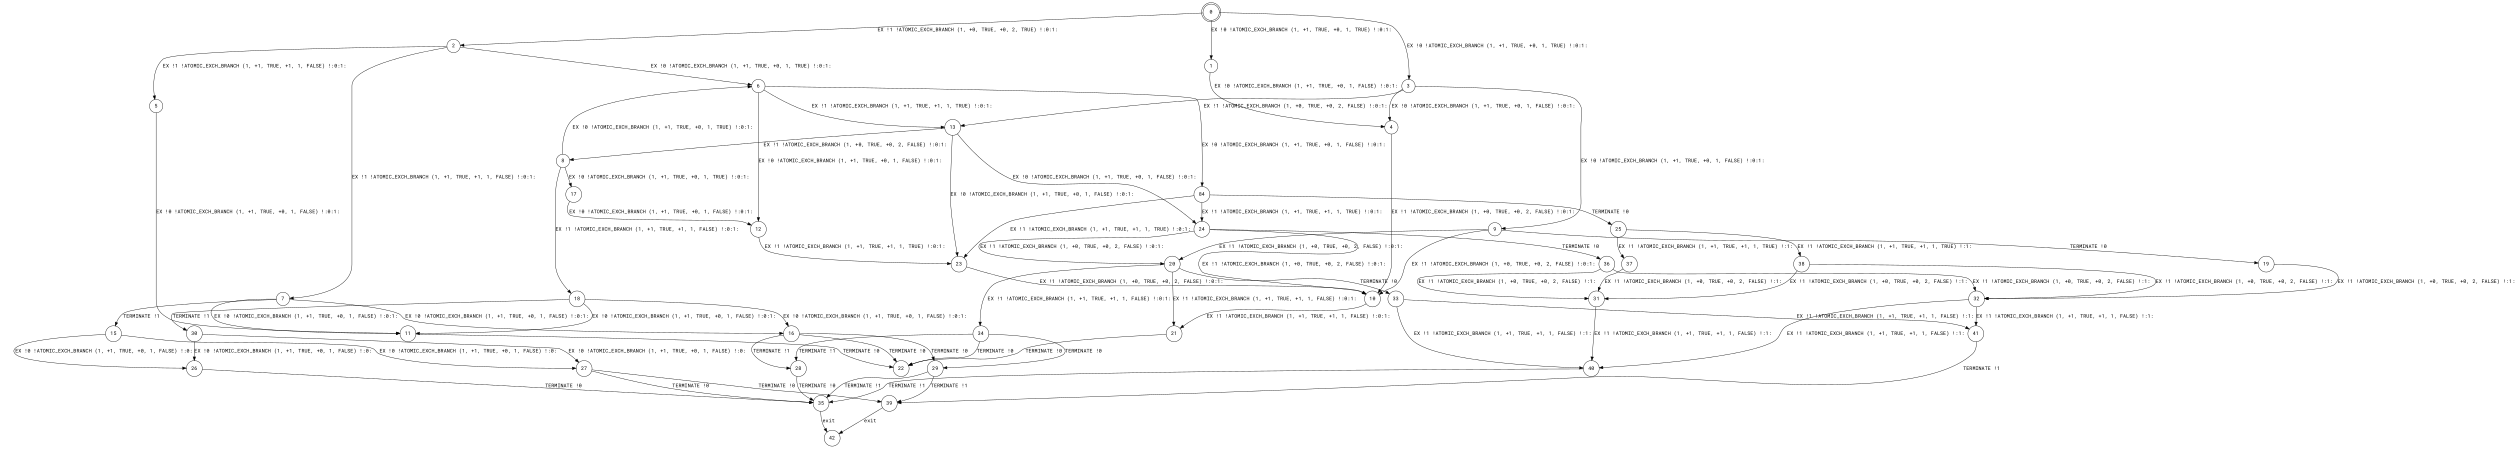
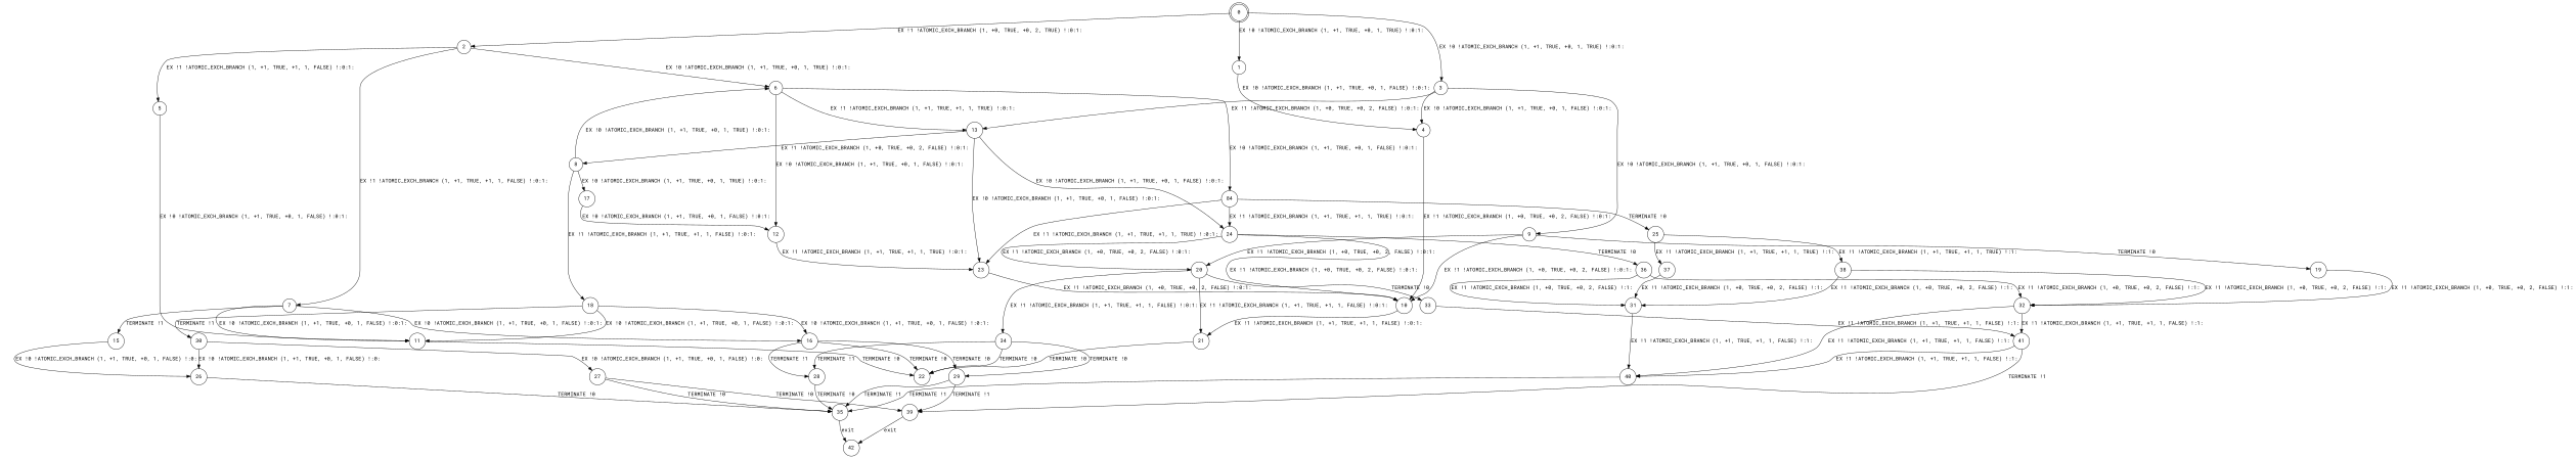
  digraph {
    fontname="Roboto Mono"
    node [fontname="Roboto Mono" shape=circle]
    edge [fontname="Roboto Mono"]
    0 [peripheries=2]
    1
    2
    3
    4
    5
    6
    7
    9
    13
    10
    11
    12
    n14 [label=84]
    15
    16
    8
    17
    18
    19
    20
    21
    22
    23
    24
    25
    26
    27
    28
    29
    30
    32
    33
    34
    36
    37
    38
    35
    39
    31
    40
    41
    42
    0 -> 1 [label="EX !0 !ATOMIC_EXCH_BRANCH (1, +1, TRUE, +0, 1, TRUE) !:0:1:"]
    0 -> 2 [label="EX !1 !ATOMIC_EXCH_BRANCH (1, +0, TRUE, +0, 2, TRUE) !:0:1:"]
    0 -> 3 [label="EX !0 !ATOMIC_EXCH_BRANCH (1, +1, TRUE, +0, 1, TRUE) !:0:1:"]
    1 -> 4 [label="EX !0 !ATOMIC_EXCH_BRANCH (1, +1, TRUE, +0, 1, FALSE) !:0:1:"]
    2 -> 5 [label="EX !1 !ATOMIC_EXCH_BRANCH (1, +1, TRUE, +1, 1, FALSE) !:0:1:"]
    2 -> 6 [label="EX !0 !ATOMIC_EXCH_BRANCH (1, +1, TRUE, +0, 1, TRUE) !:0:1:"]
    2 -> 7 [label="EX !1 !ATOMIC_EXCH_BRANCH (1, +1, TRUE, +1, 1, FALSE) !:0:1:"]
    3 -> 4 [label="EX !0 !ATOMIC_EXCH_BRANCH (1, +1, TRUE, +0, 1, FALSE) !:0:1:"]
    3 -> 9 [label="EX !0 !ATOMIC_EXCH_BRANCH (1, +1, TRUE, +0, 1, FALSE) !:0:1:"]
    3 -> 13 [label="EX !1 !ATOMIC_EXCH_BRANCH (1, +0, TRUE, +0, 2, FALSE) !:0:1:"]
    4 -> 10 [label="EX !1 !ATOMIC_EXCH_BRANCH (1, +0, TRUE, +0, 2, FALSE) !:0:1:"]
    5 -> 11 [label="EX !0 !ATOMIC_EXCH_BRANCH (1, +1, TRUE, +0, 1, FALSE) !:0:1:"]
    6 -> 13 [label="EX !1 !ATOMIC_EXCH_BRANCH (1, +1, TRUE, +1, 1, TRUE) !:0:1:"]
    6 -> 12 [label="EX !0 !ATOMIC_EXCH_BRANCH (1, +1, TRUE, +0, 1, FALSE) !:0:1:"]
    6 -> n14 [label="EX !0 !ATOMIC_EXCH_BRANCH (1, +1, TRUE, +0, 1, FALSE) !:0:1:"]
    7 -> 11 [label="EX !0 !ATOMIC_EXCH_BRANCH (1, +1, TRUE, +0, 1, FALSE) !:0:1:"]
    7 -> 15 [label="TERMINATE !1"]
    7 -> 16 [label="EX !0 !ATOMIC_EXCH_BRANCH (1, +1, TRUE, +0, 1, FALSE) !:0:1:"]
    9 -> 10 [label="EX !1 !ATOMIC_EXCH_BRANCH (1, +0, TRUE, +0, 2, FALSE) !:0:1:"]
    9 -> 19 [label="TERMINATE !0"]
    9 -> 20 [label="EX !1 !ATOMIC_EXCH_BRANCH (1, +0, TRUE, +0, 2, FALSE) !:0:1:"]
    13 -> 8 [label="EX !1 !ATOMIC_EXCH_BRANCH (1, +0, TRUE, +0, 2, FALSE) !:0:1:"]
    13 -> 23 [label="EX !0 !ATOMIC_EXCH_BRANCH (1, +1, TRUE, +0, 1, FALSE) !:0:1:"]
    13 -> 24 [label="EX !0 !ATOMIC_EXCH_BRANCH (1, +1, TRUE, +0, 1, FALSE) !:0:1:"]
    10 -> 21 [label="EX !1 !ATOMIC_EXCH_BRANCH (1, +1, TRUE, +1, 1, FALSE) !:0:1:"]
    11 -> 22 [label="TERMINATE !0"]
    12 -> 23 [label="EX !1 !ATOMIC_EXCH_BRANCH (1, +1, TRUE, +1, 1, TRUE) !:0:1:"]
    n14 -> 23 [label="EX !1 !ATOMIC_EXCH_BRANCH (1, +1, TRUE, +1, 1, TRUE) !:0:1:"]
    n14 -> 24 [label="EX !1 !ATOMIC_EXCH_BRANCH (1, +1, TRUE, +1, 1, TRUE) !:0:1:"]
    n14 -> 25 [label="TERMINATE !0"]
    15 -> 26 [label="EX !0 !ATOMIC_EXCH_BRANCH (1, +1, TRUE, +0, 1, FALSE) !:0:"]
-   15 -> 27 [label="EX !0 !ATOMIC_EXCH_BRANCH (1, +1, TRUE, +0, 1, FALSE) !:0:"]
    16 -> 22 [label="TERMINATE !0"]
    16 -> 28 [label="TERMINATE !1"]
    16 -> 29 [label="TERMINATE !0"]
    8 -> 6 [label="EX !0 !ATOMIC_EXCH_BRANCH (1, +1, TRUE, +0, 1, TRUE) !:0:1:"]
    8 -> 17 [label="EX !0 !ATOMIC_EXCH_BRANCH (1, +1, TRUE, +0, 1, TRUE) !:0:1:"]
    8 -> 18 [label="EX !1 !ATOMIC_EXCH_BRANCH (1, +1, TRUE, +1, 1, FALSE) !:0:1:"]
    17 -> 12 [label="EX !0 !ATOMIC_EXCH_BRANCH (1, +1, TRUE, +0, 1, FALSE) !:0:1:"]
    18 -> 11 [label="EX !0 !ATOMIC_EXCH_BRANCH (1, +1, TRUE, +0, 1, FALSE) !:0:1:"]
    18 -> 16 [label="EX !0 !ATOMIC_EXCH_BRANCH (1, +1, TRUE, +0, 1, FALSE) !:0:1:"]
    18 -> 30 [label="TERMINATE !1"]
    19 -> 32 [label="EX !1 !ATOMIC_EXCH_BRANCH (1, +0, TRUE, +0, 2, FALSE) !:1:"]
    20 -> 21 [label="EX !1 !ATOMIC_EXCH_BRANCH (1, +1, TRUE, +1, 1, FALSE) !:0:1:"]
    20 -> 33 [label="TERMINATE !0"]
    20 -> 34 [label="EX !1 !ATOMIC_EXCH_BRANCH (1, +1, TRUE, +1, 1, FALSE) !:0:1:"]
    21 -> 22 [label="TERMINATE !0"]
    23 -> 10 [label="EX !1 !ATOMIC_EXCH_BRANCH (1, +0, TRUE, +0, 2, FALSE) !:0:1:"]
    24 -> 10 [label="EX !1 !ATOMIC_EXCH_BRANCH (1, +0, TRUE, +0, 2, FALSE) !:0:1:"]
    24 -> 20 [label="EX !1 !ATOMIC_EXCH_BRANCH (1, +0, TRUE, +0, 2, FALSE) !:0:1:"]
    24 -> 36 [label="TERMINATE !0"]
    25 -> 37 [label="EX !1 !ATOMIC_EXCH_BRANCH (1, +1, TRUE, +1, 1, TRUE) !:1:"]
    25 -> 38 [label="EX !1 !ATOMIC_EXCH_BRANCH (1, +1, TRUE, +1, 1, TRUE) !:1:"]
    26 -> 35 [label="TERMINATE !0"]
    27 -> 35 [label="TERMINATE !0"]
    27 -> 39 [label="TERMINATE !0"]
    28 -> 35 [label="TERMINATE !0"]
    29 -> 35 [label="TERMINATE !1"]
    29 -> 39 [label="TERMINATE !1"]
    30 -> 26 [label="EX !0 !ATOMIC_EXCH_BRANCH (1, +1, TRUE, +0, 1, FALSE) !:0:"]
    30 -> 27 [label="EX !0 !ATOMIC_EXCH_BRANCH (1, +1, TRUE, +0, 1, FALSE) !:0:"]
    32 -> 40 [label="EX !1 !ATOMIC_EXCH_BRANCH (1, +1, TRUE, +1, 1, FALSE) !:1:"]
    32 -> 41 [label="EX !1 !ATOMIC_EXCH_BRANCH (1, +1, TRUE, +1, 1, FALSE) !:1:"]
-   33 -> 40 [label="EX !1 !ATOMIC_EXCH_BRANCH (1, +1, TRUE, +1, 1, FALSE) !:1:"]
+   41 -> 40 [label="EX !1 !ATOMIC_EXCH_BRANCH (1, +1, TRUE, +1, 1, FALSE) !:1:"]
    33 -> 41 [label="EX !1 !ATOMIC_EXCH_BRANCH (1, +1, TRUE, +1, 1, FALSE) !:1:"]
    34 -> 22 [label="TERMINATE !0"]
    34 -> 28 [label="TERMINATE !1"]
    34 -> 29 [label="TERMINATE !0"]
    36 -> 32 [label="EX !1 !ATOMIC_EXCH_BRANCH (1, +0, TRUE, +0, 2, FALSE) !:1:"]
    36 -> 31 [label="EX !1 !ATOMIC_EXCH_BRANCH (1, +0, TRUE, +0, 2, FALSE) !:1:"]
    37 -> 31 [label="EX !1 !ATOMIC_EXCH_BRANCH (1, +0, TRUE, +0, 2, FALSE) !:1:"]
    38 -> 32 [label="EX !1 !ATOMIC_EXCH_BRANCH (1, +0, TRUE, +0, 2, FALSE) !:1:"]
    38 -> 31 [label="EX !1 !ATOMIC_EXCH_BRANCH (1, +0, TRUE, +0, 2, FALSE) !:1:"]
    35 -> 42 [label=exit]
    39 -> 42 [label=exit]
    31 -> 40 [label="EX !1 !ATOMIC_EXCH_BRANCH (1, +1, TRUE, +1, 1, FALSE) !:1:"]
    40 -> 35 [label="TERMINATE !1"]
    41 -> 39 [label="TERMINATE !1"]
  }
